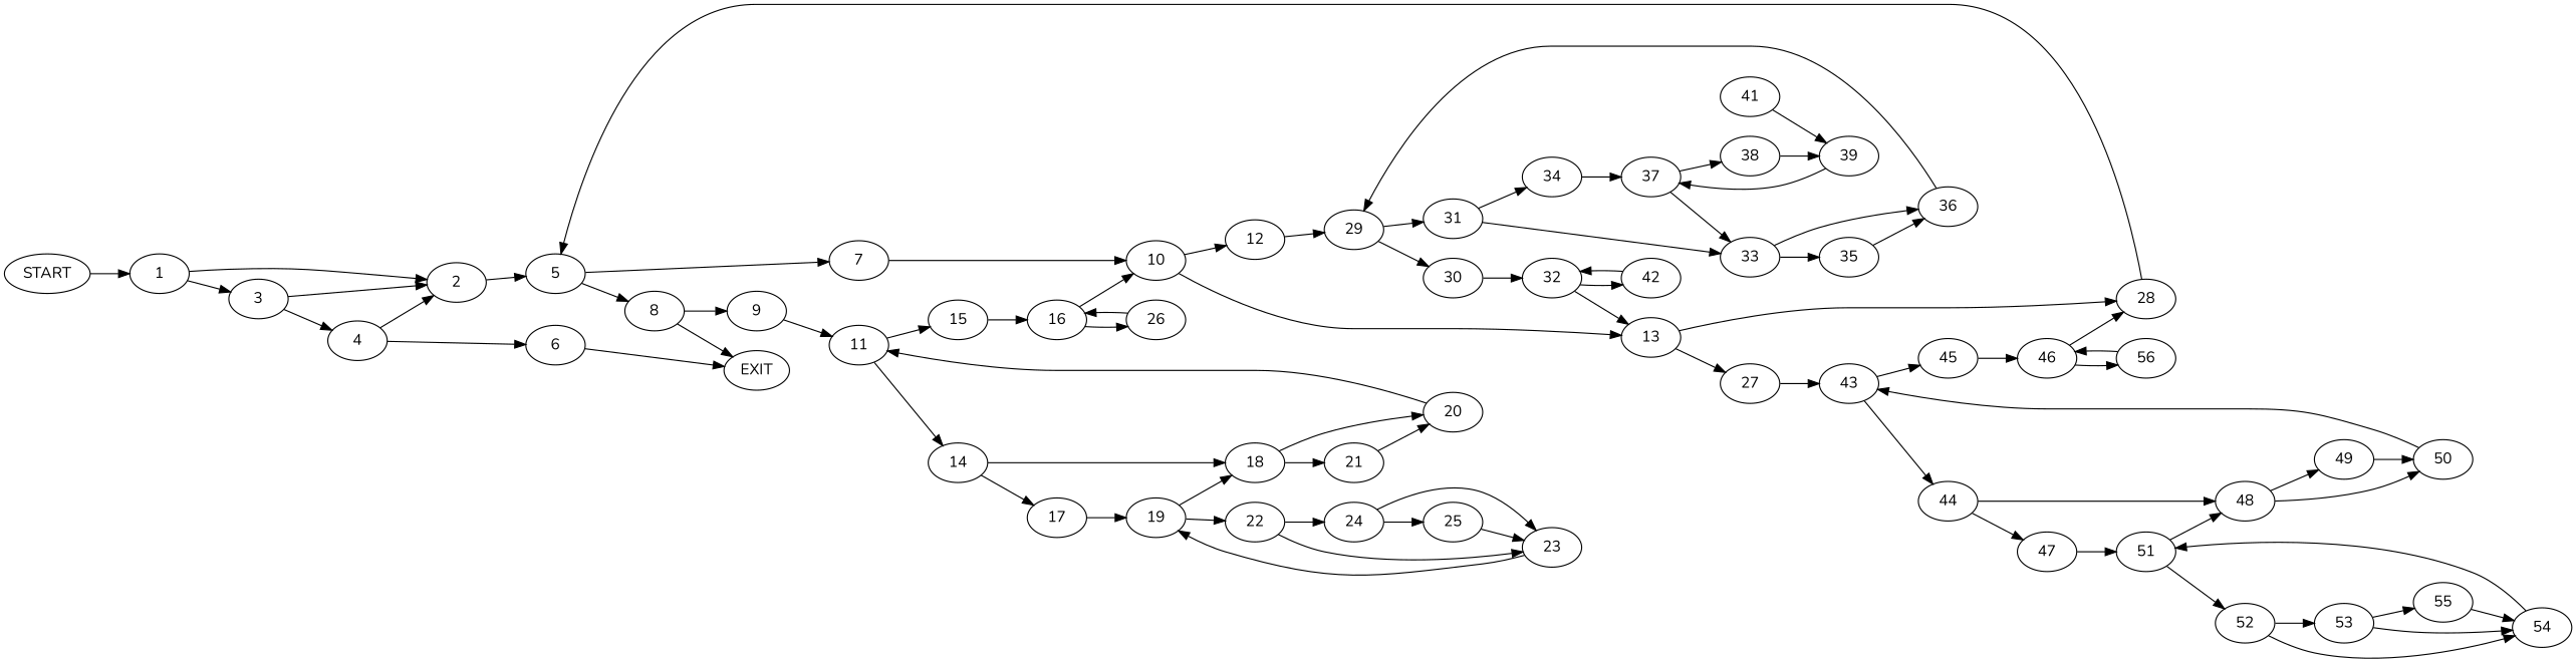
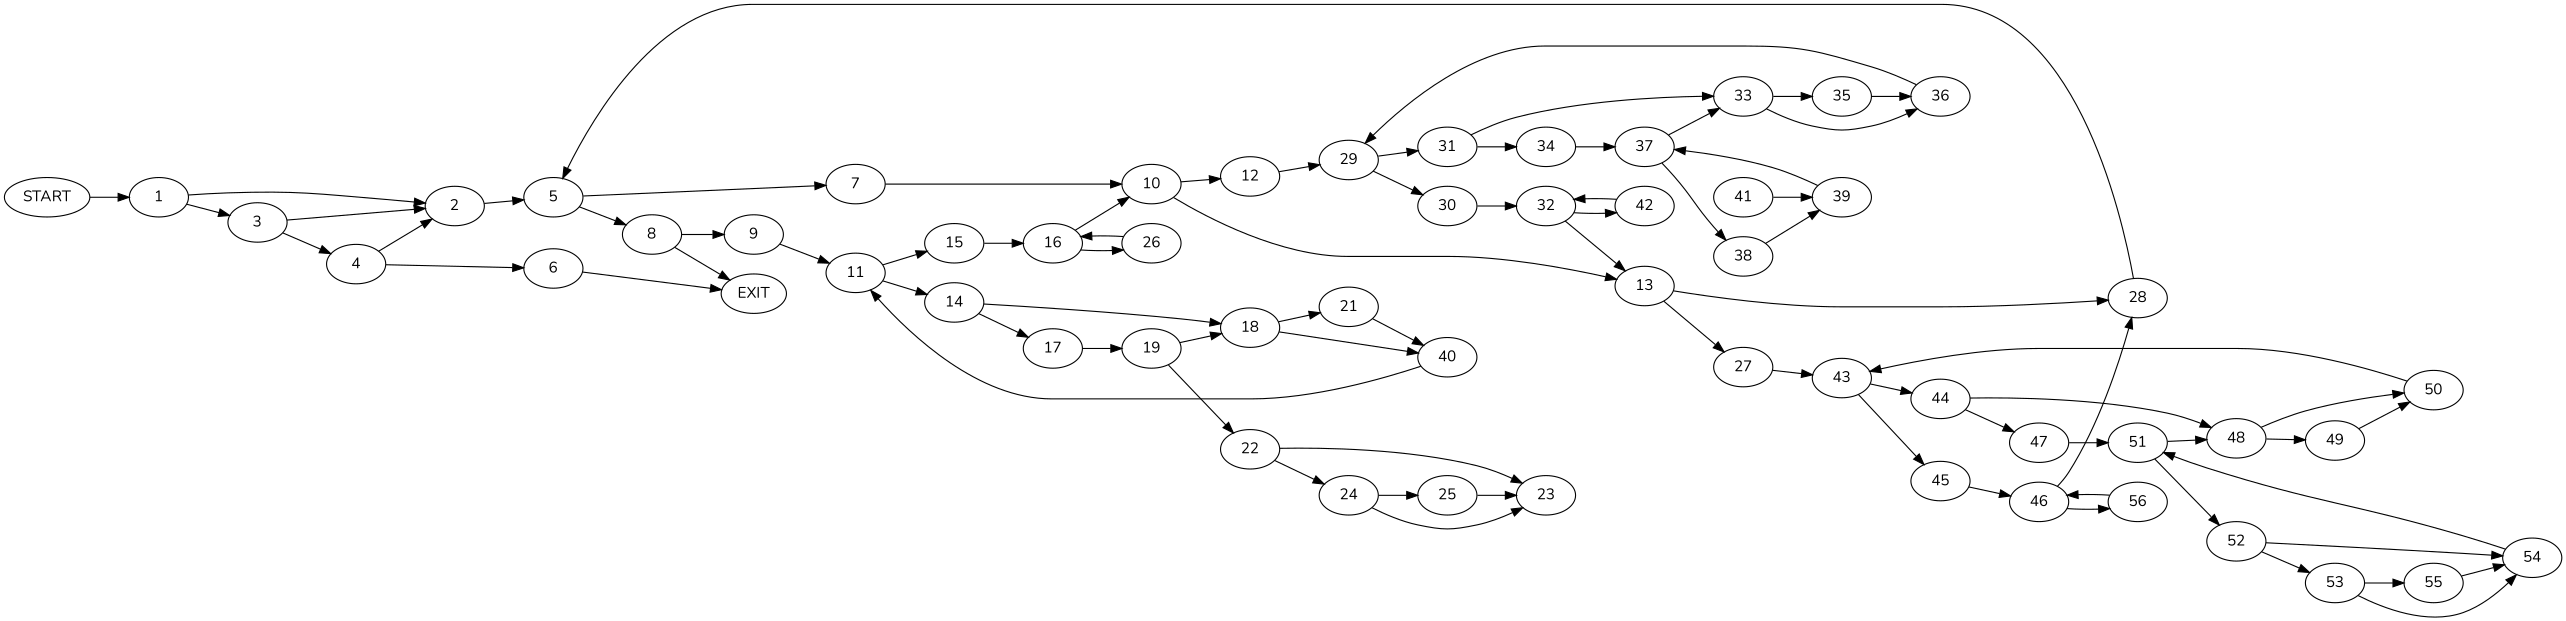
  digraph {
    fontname=Nunito
    rankdir=LR
    node [fontname=Nunito]
    edge [fontname=Nunito]
    n1 [label=START]
    1
    2
    3
    n5 [label=EXIT]
    5
    4
    7
    8
    6
    10
    9
    11
    12
    13
    14
    15
    29
    27
    28
    17
    18
    16
    30
    31
    43
    19
-   20
+   20 [label=40]
    21
    26
    22
    23
    24
    25
    44
    45
    32
    33
    34
    42
    35
    36
    37
    38
    39
    41
    47
    48
    46
    51
    49
    50
    56
    52
    53
    54
    55
    n1 -> 1
    1 -> 2
    1 -> 3
    2 -> 5
    3 -> 2
    3 -> 4
    5 -> 7
    5 -> 8
    4 -> 2
    4 -> 6
    7 -> 10
    8 -> n5
    8 -> 9
    6 -> n5
    10 -> 12
    10 -> 13
    9 -> 11
    11 -> 14
    11 -> 15
    12 -> 29
    13 -> 27
    13 -> 28
    14 -> 17
    14 -> 18
    15 -> 16
    29 -> 30
    29 -> 31
    27 -> 43
    28 -> 5
    17 -> 19
    18 -> 20
    18 -> 21
    16 -> 10
    16 -> 26
    30 -> 32
    31 -> 33
    31 -> 34
    43 -> 44
    43 -> 45
    19 -> 18
    19 -> 22
    20 -> 11
    21 -> 20
    26 -> 16
    22 -> 23
    22 -> 24
-   23 -> 19
    24 -> 23
    24 -> 25
    25 -> 23
    44 -> 47
    44 -> 48
    45 -> 46
    32 -> 13
    32 -> 42
    33 -> 35
    33 -> 36
    34 -> 37
    42 -> 32
    35 -> 36
    36 -> 29
    37 -> 33
    37 -> 38
    38 -> 39
    39 -> 37
    41 -> 39
    47 -> 51
    48 -> 49
    48 -> 50
    46 -> 28
    46 -> 56
    51 -> 48
    51 -> 52
    49 -> 50
    50 -> 43
    56 -> 46
    52 -> 53
    52 -> 54
    53 -> 54
    53 -> 55
    54 -> 51
    55 -> 54
  }
